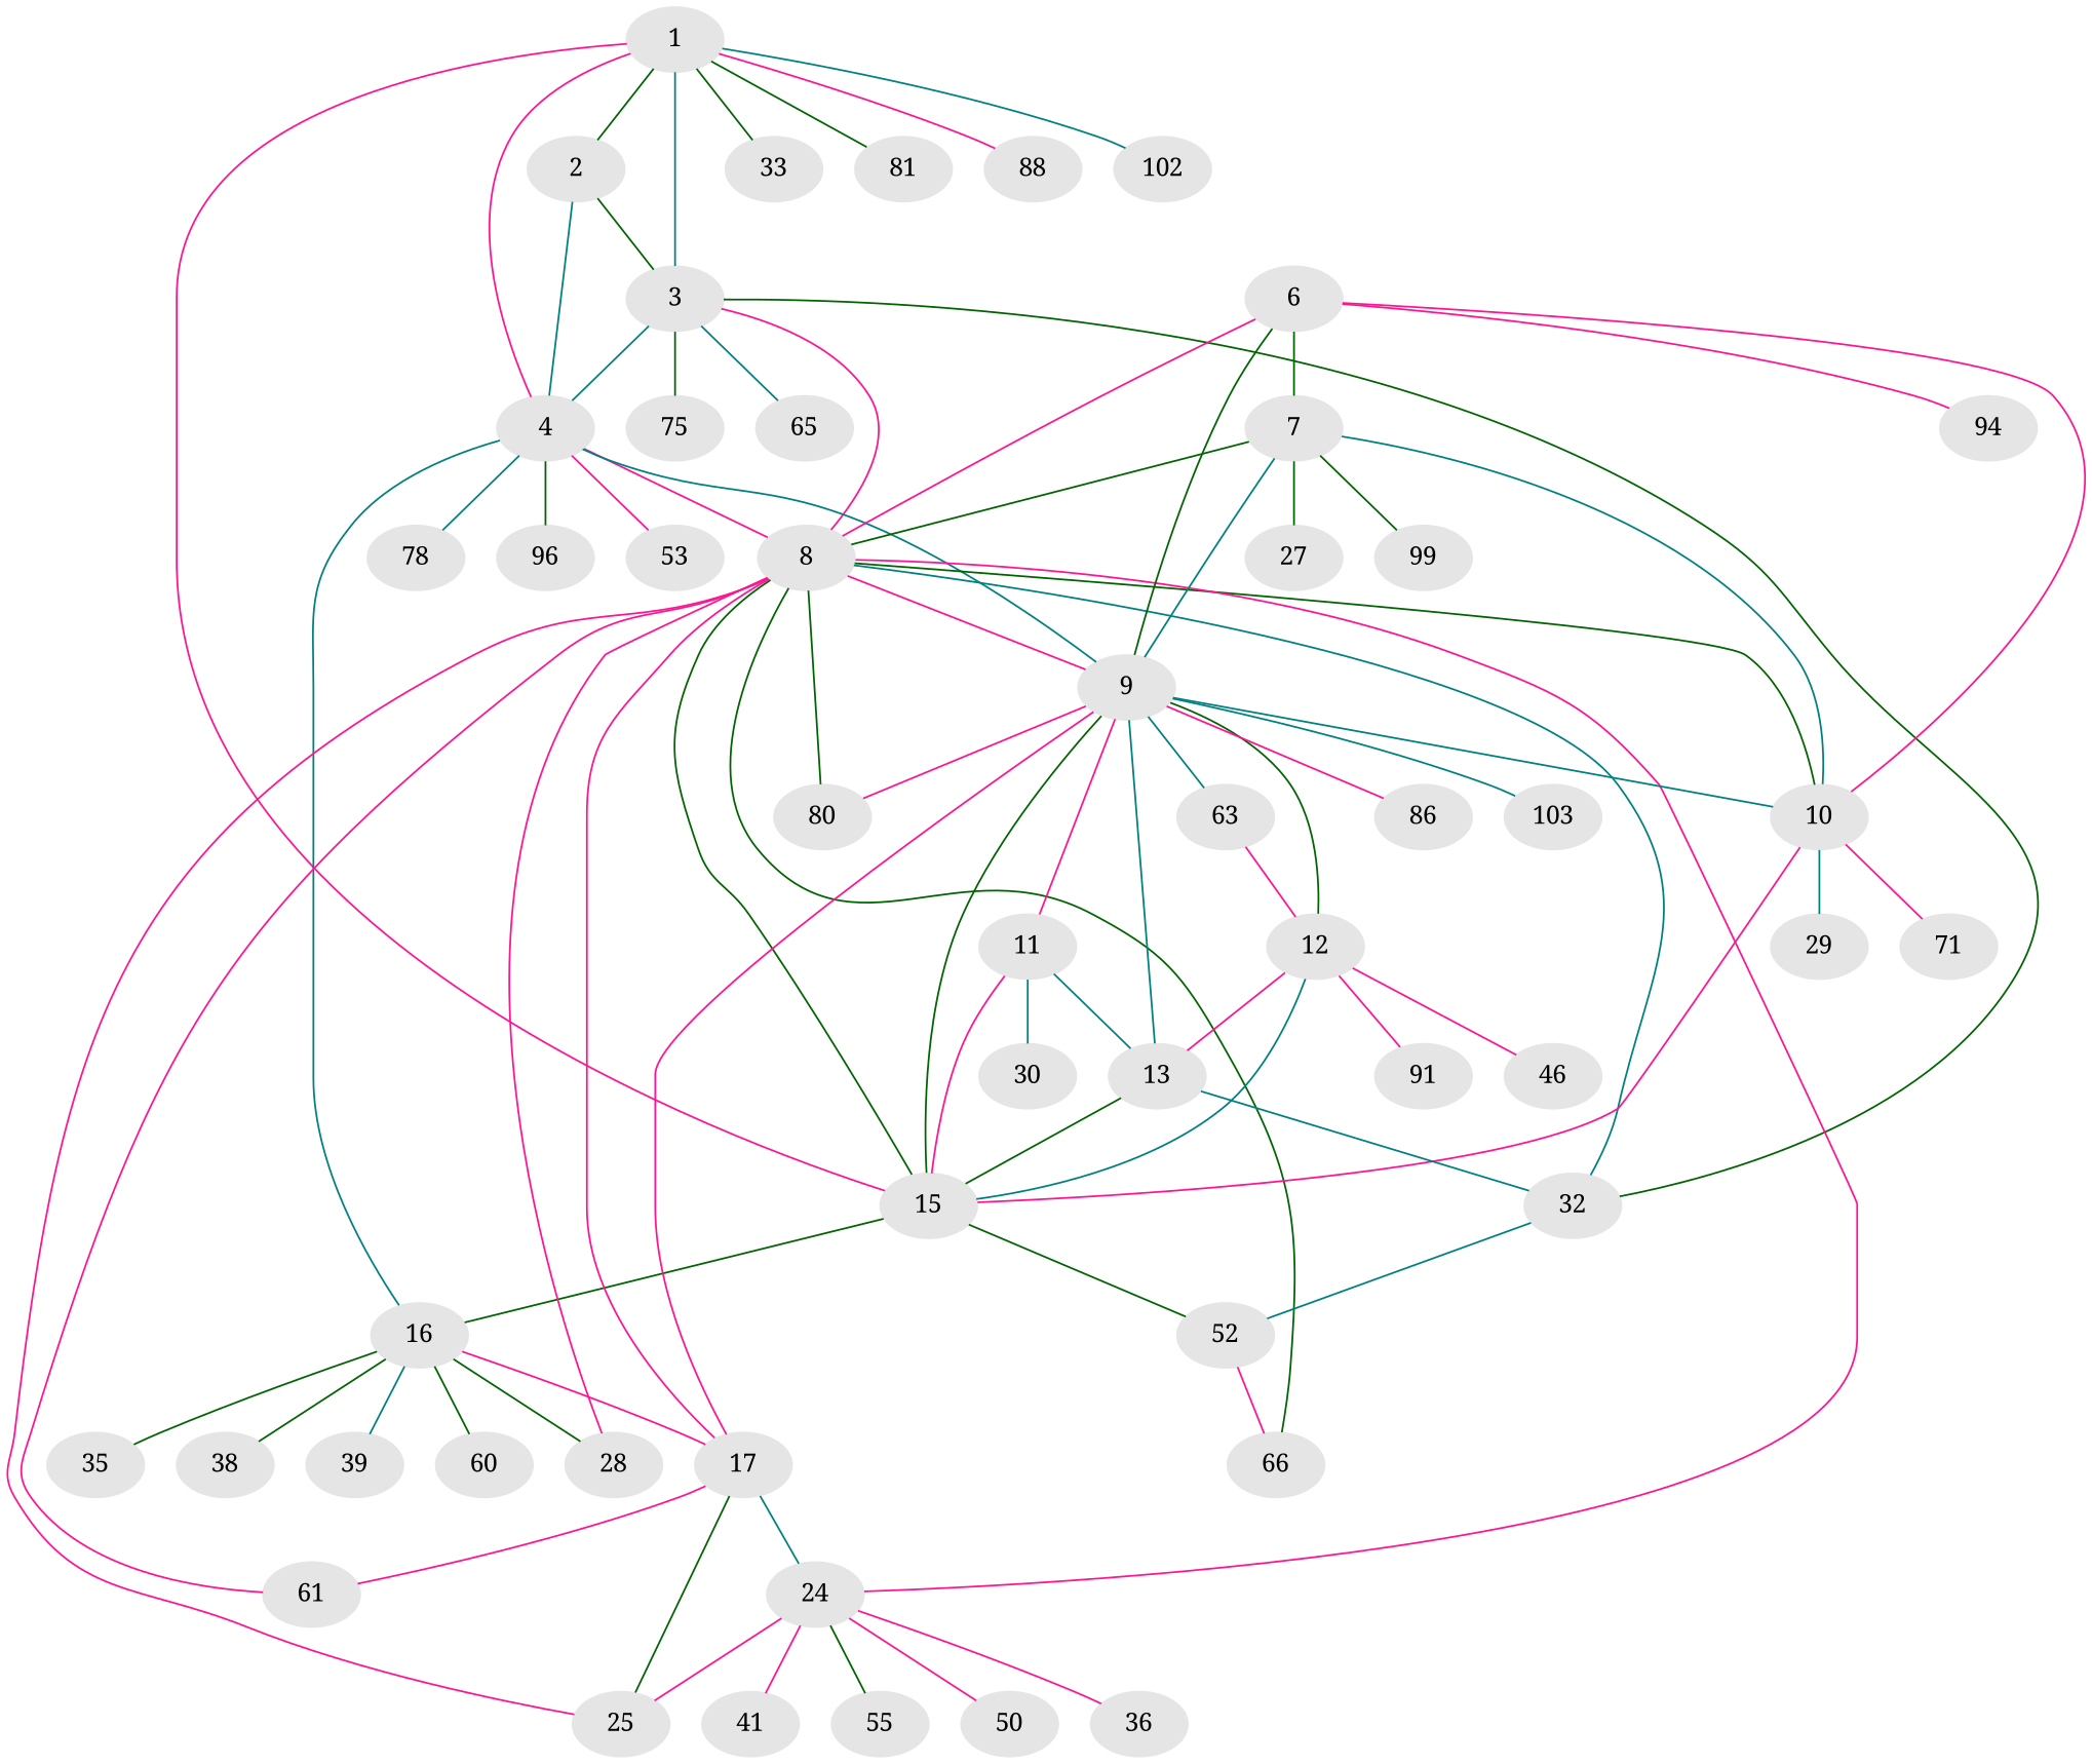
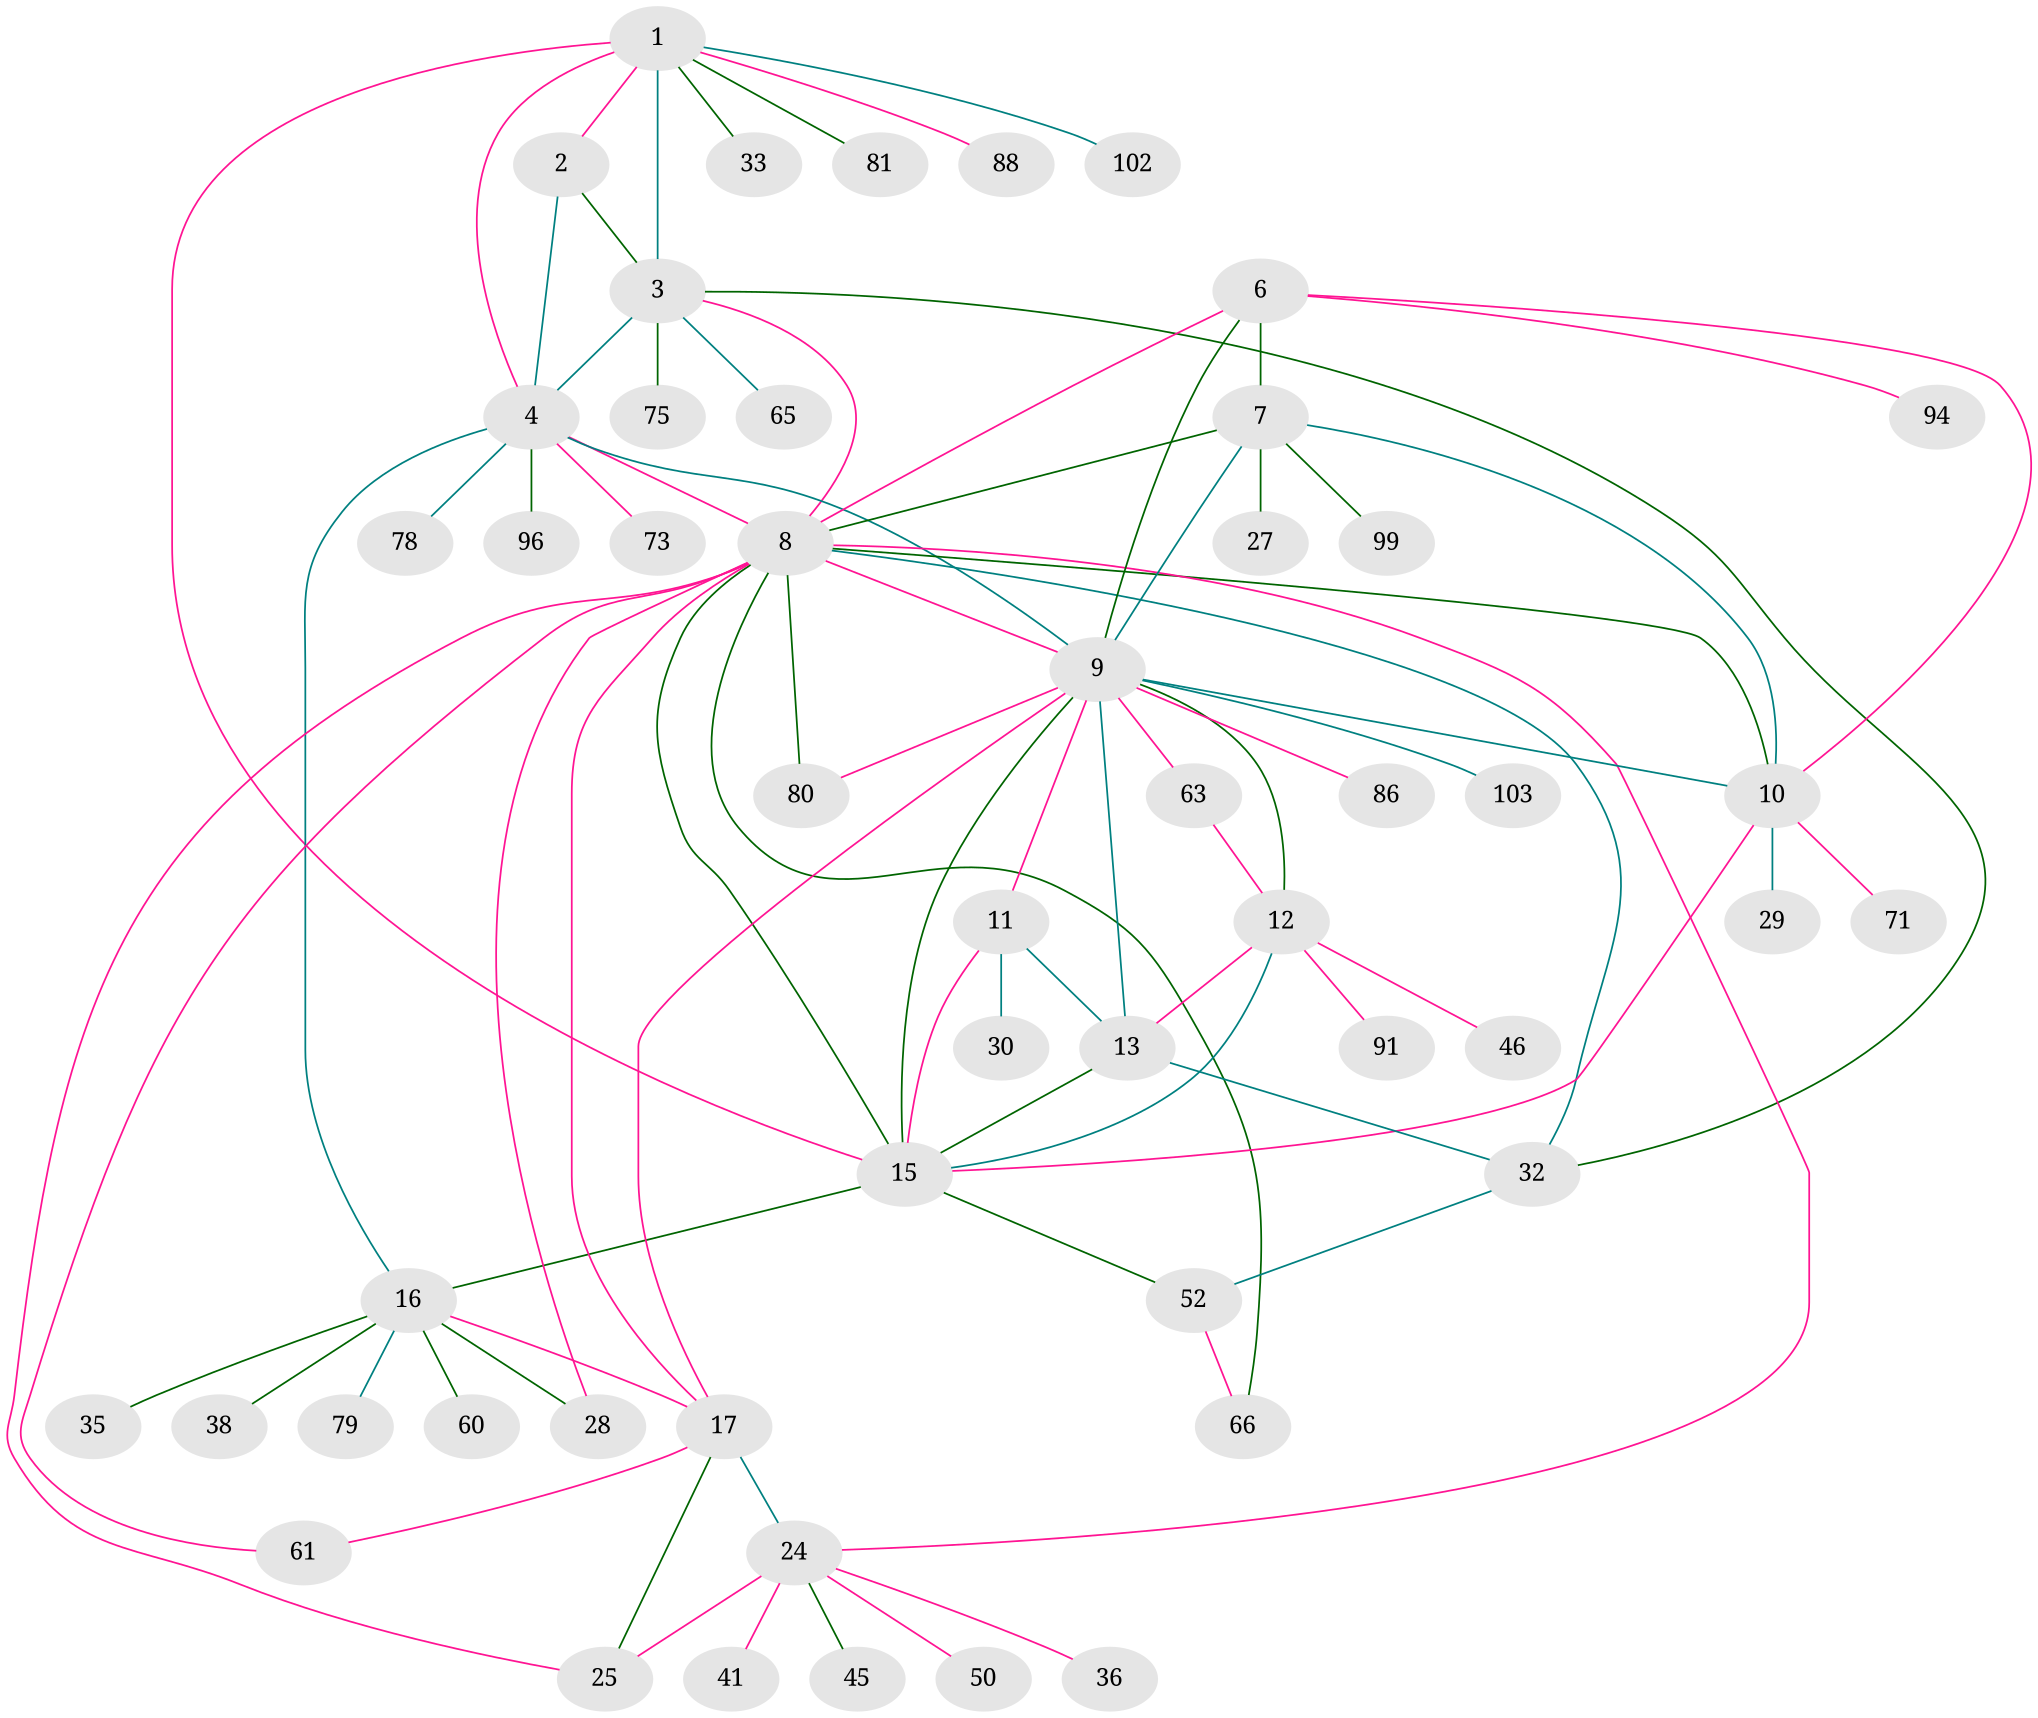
  graph {
    fontname="Noto Serif"
    node [color=gray90 fontname="Noto Serif" style=filled]
    edge [color=deeppink fontname="Noto Serif"]
    1 [super="+56+57"]
    2
    3
    4 [super="+67+5+47"]
    15 [super="+54+98+31"]
    33
    81
    88
    102
    8 [super="+21"]
    32
    65
    75 [super="+83"]
    9 [super="+14+26+64+55"]
    16 [super="+19+89"]
-   53
+   53 [label=73]
    78
    96
    52
    10
    17 [super="+18+22"]
    24
    25 [super="+34"]
    28 [super="+82+101+73+44"]
    61
    66 [super="+77"]
    80
    11
    12
    13 [super="+40+100+74"]
    63
    86
    103
    35
    38 [super="+43"]
-   39
+   39 [label=79]
    60 [super="+69"]
    6
    7
    94
    27
    99
    29 [super="+62"]
    71
    36 [super="+84"]
    41
-   45 [label=55]
+   45
    50
    30 [super="+48+37"]
    46
    91
-   1 -- 2 [color=darkgreen]
+   1 -- 2
    1 -- 3 [color=teal]
    1 -- 4 [weight=2]
    1 -- 15
    1 -- 33 [color=darkgreen]
    1 -- 81 [color=darkgreen]
    1 -- 88
    1 -- 102 [color=teal]
    2 -- 3 [color=darkgreen]
    2 -- 4 [color=teal weight=2]
    3 -- 4 [color=teal weight=2]
    3 -- 8
    3 -- 32 [color=darkgreen]
    3 -- 65 [color=teal]
    3 -- 75 [color=darkgreen]
    4 -- 8
    4 -- 9 [color=teal]
    4 -- 16 [color=teal]
    4 -- 53
    4 -- 78 [color=teal]
    4 -- 96 [color=darkgreen]
    15 -- 16 [color=darkgreen]
    15 -- 52 [color=darkgreen]
    8 -- 15 [color=darkgreen]
    8 -- 32 [color=teal]
    8 -- 9
    8 -- 10 [color=darkgreen]
    8 -- 17 [weight=2]
    8 -- 24
    8 -- 25
    8 -- 28
    8 -- 61
    8 -- 66 [color=darkgreen]
    8 -- 80 [color=darkgreen]
    32 -- 52 [color=teal]
    9 -- 15 [color=darkgreen]
    9 -- 10 [color=teal]
    9 -- 17
    9 -- 80
    9 -- 11
    9 -- 12 [color=darkgreen]
    9 -- 13 [color=teal]
-   9 -- 63 [color=teal]
+   9 -- 63
    9 -- 86
    9 -- 103 [color=teal]
    16 -- 17 [weight=6]
    16 -- 28 [color=darkgreen]
    16 -- 35 [color=darkgreen]
    16 -- 38 [color=darkgreen]
    16 -- 39 [color=teal]
    16 -- 60 [color=darkgreen]
    52 -- 66
    10 -- 15
    10 -- 29 [color=teal]
    10 -- 71
    17 -- 24 [color=teal weight=2]
    17 -- 25 [color=darkgreen weight=2]
    17 -- 61
    24 -- 25
    24 -- 36
    24 -- 41
    24 -- 45 [color=darkgreen]
    24 -- 50
    11 -- 15
    11 -- 13 [color=teal]
    11 -- 30 [color=teal]
    12 -- 15 [color=teal]
    12 -- 13
    12 -- 46
    12 -- 91
    13 -- 15 [color=darkgreen]
    13 -- 32 [color=teal]
    63 -- 12
    6 -- 8
    6 -- 9 [color=darkgreen]
    6 -- 10
    6 -- 7 [color=darkgreen]
    6 -- 94
    7 -- 8 [color=darkgreen]
    7 -- 9 [color=teal]
    7 -- 10 [color=teal]
    7 -- 27 [color=darkgreen]
    7 -- 99 [color=darkgreen]
  }
